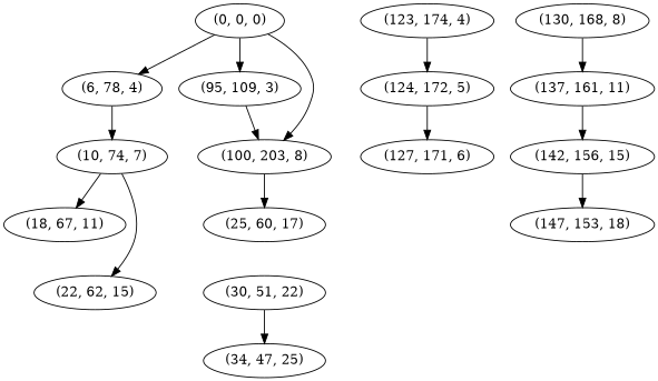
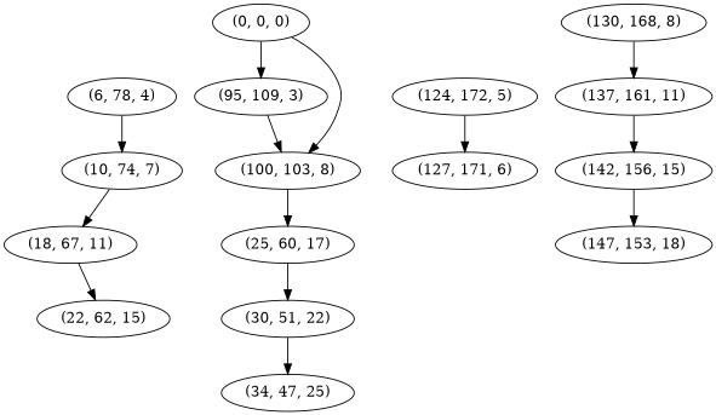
  digraph {
    "(0, 0, 0)"
    "(6, 78, 4)"
    "(95, 109, 3)"
-   "(100, 103, 8)" [label="(100, 203, 8)"]
+   "(100, 103, 8)"
    "(10, 74, 7)"
-   "(123, 174, 4)"
    "(124, 172, 5)"
    "(18, 67, 11)"
    "(22, 62, 15)"
    "(25, 60, 17)"
    "(30, 51, 22)"
    "(34, 47, 25)"
    "(127, 171, 6)"
    "(130, 168, 8)"
    "(137, 161, 11)"
    "(142, 156, 15)"
    n17 [label="(147, 153, 18)"]
-   "(0, 0, 0)" -> "(6, 78, 4)"
    "(0, 0, 0)" -> "(95, 109, 3)"
    "(0, 0, 0)" -> "(100, 103, 8)"
    "(6, 78, 4)" -> "(10, 74, 7)"
    "(95, 109, 3)" -> "(100, 103, 8)"
    "(100, 103, 8)" -> "(25, 60, 17)"
    "(10, 74, 7)" -> "(18, 67, 11)"
-   "(123, 174, 4)" -> "(124, 172, 5)"
    "(124, 172, 5)" -> "(127, 171, 6)"
-   "(10, 74, 7)" -> "(22, 62, 15)"
+   "(18, 67, 11)" -> "(22, 62, 15)"
+   "(25, 60, 17)" -> "(30, 51, 22)"
    "(30, 51, 22)" -> "(34, 47, 25)"
    "(130, 168, 8)" -> "(137, 161, 11)"
    "(137, 161, 11)" -> "(142, 156, 15)"
    "(142, 156, 15)" -> n17
  }
